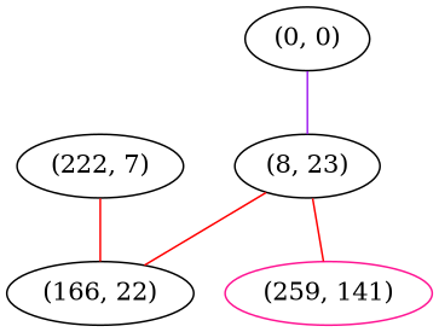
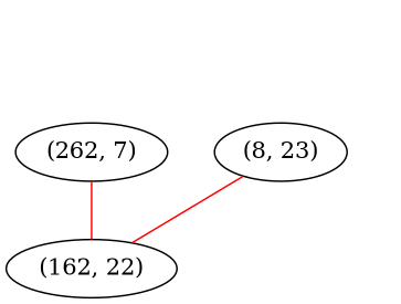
  graph {
    node [color=black]
    edge [color=red weight=1]
-   "(0, 0)"
    "(8, 23)"
-   "(166, 22)"
-   "(259, 141)" [color=deeppink]
-   "(262, 7)" [label="(222, 7)"]
-   "(0, 0)" -- "(8, 23)" [color=purple weight=4]
+   "(166, 22)" [label="(162, 22)"]
+   "(262, 7)"
    "(8, 23)" -- "(166, 22)"
-   "(8, 23)" -- "(259, 141)"
    "(262, 7)" -- "(166, 22)"
  }
